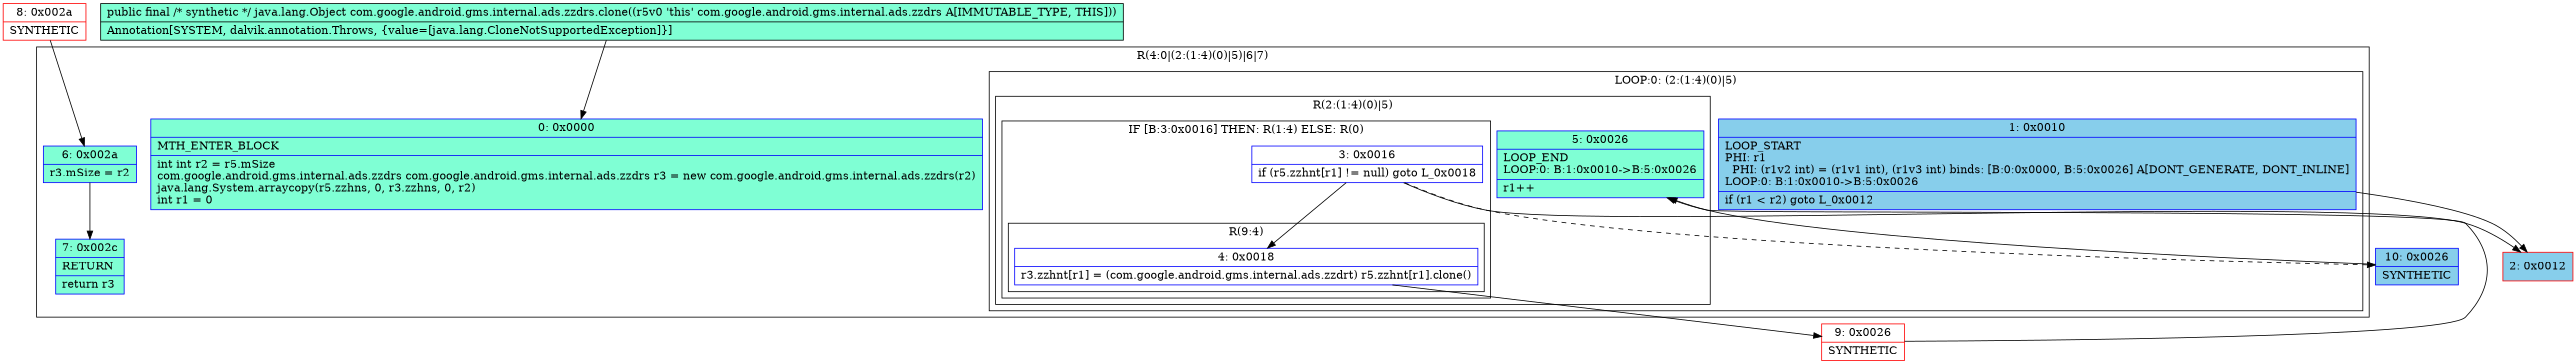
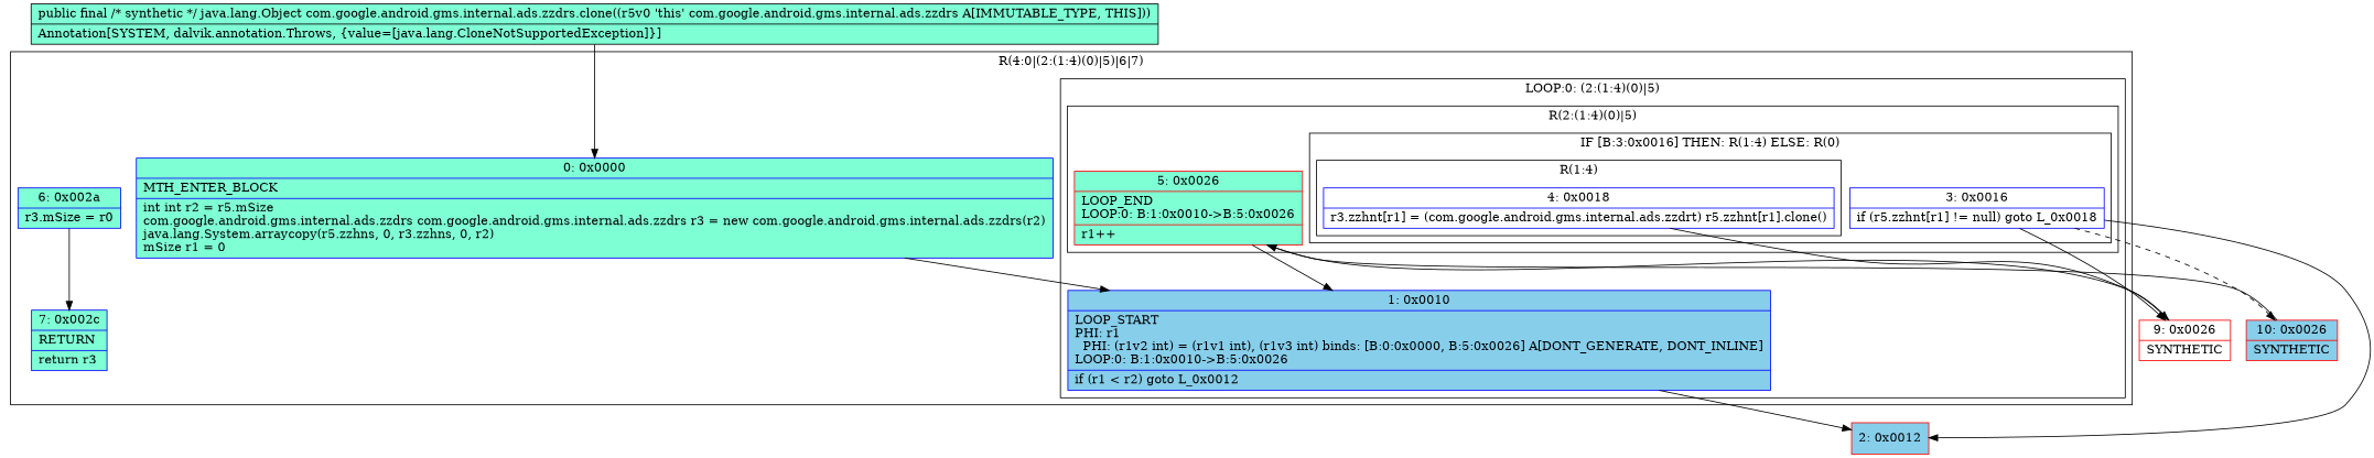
  digraph {
    node [color=blue fillcolor=aquamarine shape=record style=filled]
    n1 [fillcolor=white label="{4\:\ 0x0018|r3.zzhnt[r1] = (com.google.android.gms.internal.ads.zzdrt) r5.zzhnt[r1].clone()\l}"]
    n2 [fillcolor=white label="{3\:\ 0x0016|if (r5.zzhnt[r1] != null) goto L_0x0018\l}"]
-   n3 [label="{5\:\ 0x0026|LOOP_END\lLOOP:0: B:1:0x0010\-\>B:5:0x0026\l|r1++\l}"]
+   n3 [color=red label="{5\:\ 0x0026|LOOP_END\lLOOP:0: B:1:0x0010\-\>B:5:0x0026\l|r1++\l}"]
    n4 [fillcolor=skyblue label="{1\:\ 0x0010|LOOP_START\lPHI: r1 \l  PHI: (r1v2 int) = (r1v1 int), (r1v3 int) binds: [B:0:0x0000, B:5:0x0026] A[DONT_GENERATE, DONT_INLINE]\lLOOP:0: B:1:0x0010\-\>B:5:0x0026\l|if (r1 \< r2) goto L_0x0012\l}"]
-   n5 [label="{0\:\ 0x0000|MTH_ENTER_BLOCK\l|int int r2 = r5.mSize\lcom.google.android.gms.internal.ads.zzdrs com.google.android.gms.internal.ads.zzdrs r3 = new com.google.android.gms.internal.ads.zzdrs(r2)\ljava.lang.System.arraycopy(r5.zzhns, 0, r3.zzhns, 0, r2)\lint r1 = 0\l}"]
-   n6 [label="{6\:\ 0x002a|r3.mSize = r2\l}"]
+   n5 [label="{0\:\ 0x0000|MTH_ENTER_BLOCK\l|int int r2 = r5.mSize\lcom.google.android.gms.internal.ads.zzdrs com.google.android.gms.internal.ads.zzdrs r3 = new com.google.android.gms.internal.ads.zzdrs(r2)\ljava.lang.System.arraycopy(r5.zzhns, 0, r3.zzhns, 0, r2)\lmSize r1 = 0\l}"]
+   n6 [label="{6\:\ 0x002a|r3.mSize = r0\l}"]
    n7 [label="{7\:\ 0x002c|RETURN\l|return r3\l}"]
    n8 [color=red fillcolor=white label="{9\:\ 0x0026|SYNTHETIC\l}"]
    n9 [color=red fillcolor=skyblue label="{2\:\ 0x0012}"]
-   n10 [fillcolor=skyblue label="{10\:\ 0x0026|SYNTHETIC\l}"]
-   n11 [color=red fillcolor=white label="{8\:\ 0x002a|SYNTHETIC\l}"]
+   n10 [color=red fillcolor=skyblue label="{10\:\ 0x0026|SYNTHETIC\l}"]
    n12 [label="{public final \/* synthetic *\/ java.lang.Object com.google.android.gms.internal.ads.zzdrs.clone((r5v0 'this' com.google.android.gms.internal.ads.zzdrs A[IMMUTABLE_TYPE, THIS]))  | Annotation[SYSTEM, dalvik.annotation.Throws, \{value=[java.lang.CloneNotSupportedException]\}]\l}" color=""]
    subgraph cluster_1 {
      label="R(4:0|(2:(1:4)(0)|5)|6|7)"
      n5
      n6
      n7
      subgraph cluster_2 {
        label="LOOP:0: (2:(1:4)(0)|5)"
        n4
        subgraph cluster_3 {
          label="R(2:(1:4)(0)|5)"
          n3
          subgraph cluster_4 {
            label="IF [B:3:0x0016] THEN: R(1:4) ELSE: R(0)"
            n2
            subgraph cluster_5 {
-             label="R(9:4)"
+             label="R(1:4)"
              n1
            }
            subgraph cluster_6 {
              label="R(0)"
            }
          }
        }
      }
    }
    n1 -> n8
-   n2 -> n1
+   n2 -> n8
    n2 -> n9
    n2 -> n10 [style=dashed]
+   n3 -> n4
    n4 -> n9
+   n5 -> n4
    n6 -> n7
    n8 -> n3
    n10 -> n3
-   n11 -> n6
    n12 -> n5
  }
